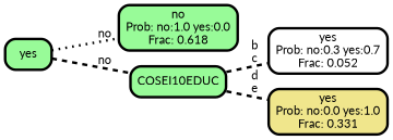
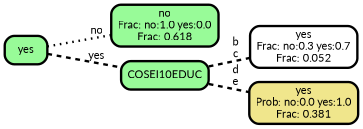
  graph {
    fontname=Lato
    rankdir=LR
    ranksep="0 equally"
    splines=straight
    node [color=black fillcolor=palegreen fontcolor=black fontname=Lato penwidth=3 shape=box style="filled, rounded"]
    edge [color=black fontname=Lato penwidth=3 style=dashed]
-   n1 [label="no\nProb: no:1.0 yes:0.0\nFrac: 0.618"]
+   n1 [label="no\nFrac: no:1.0 yes:0.0\nFrac: 0.618"]
    n2 [label=yes]
    n3 [label=COSEI10EDUC]
-   n4 [fillcolor=white label="yes\nProb: no:0.3 yes:0.7\nFrac: 0.052"]
-   n5 [fillcolor=khaki label="yes\nProb: no:0.0 yes:1.0\nFrac: 0.331"]
+   n4 [fillcolor=white label="yes\nFrac: no:0.3 yes:0.7\nFrac: 0.052"]
+   n5 [fillcolor=khaki label="yes\nProb: no:0.0 yes:1.0\nFrac: 0.381"]
    subgraph sub_1 {
      rank=same
    }
    n2 -- n1 [label=" no" style=dotted]
-   n2 -- n3 [label=" no"]
+   n2 -- n3 [label=" yes"]
    n3 -- n4 [label=" b\n c"]
    n3 -- n5 [label=" d\n e"]
  }
